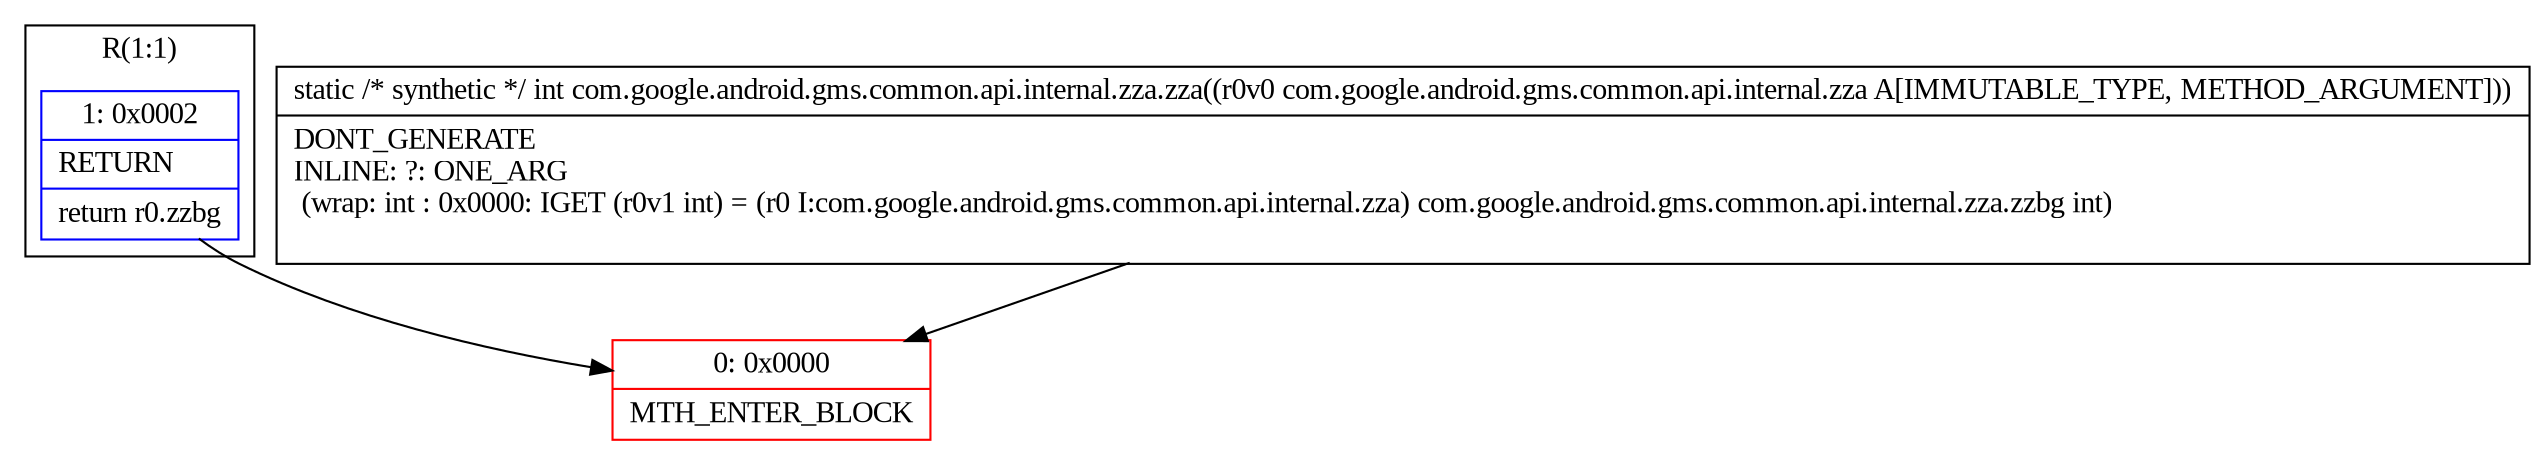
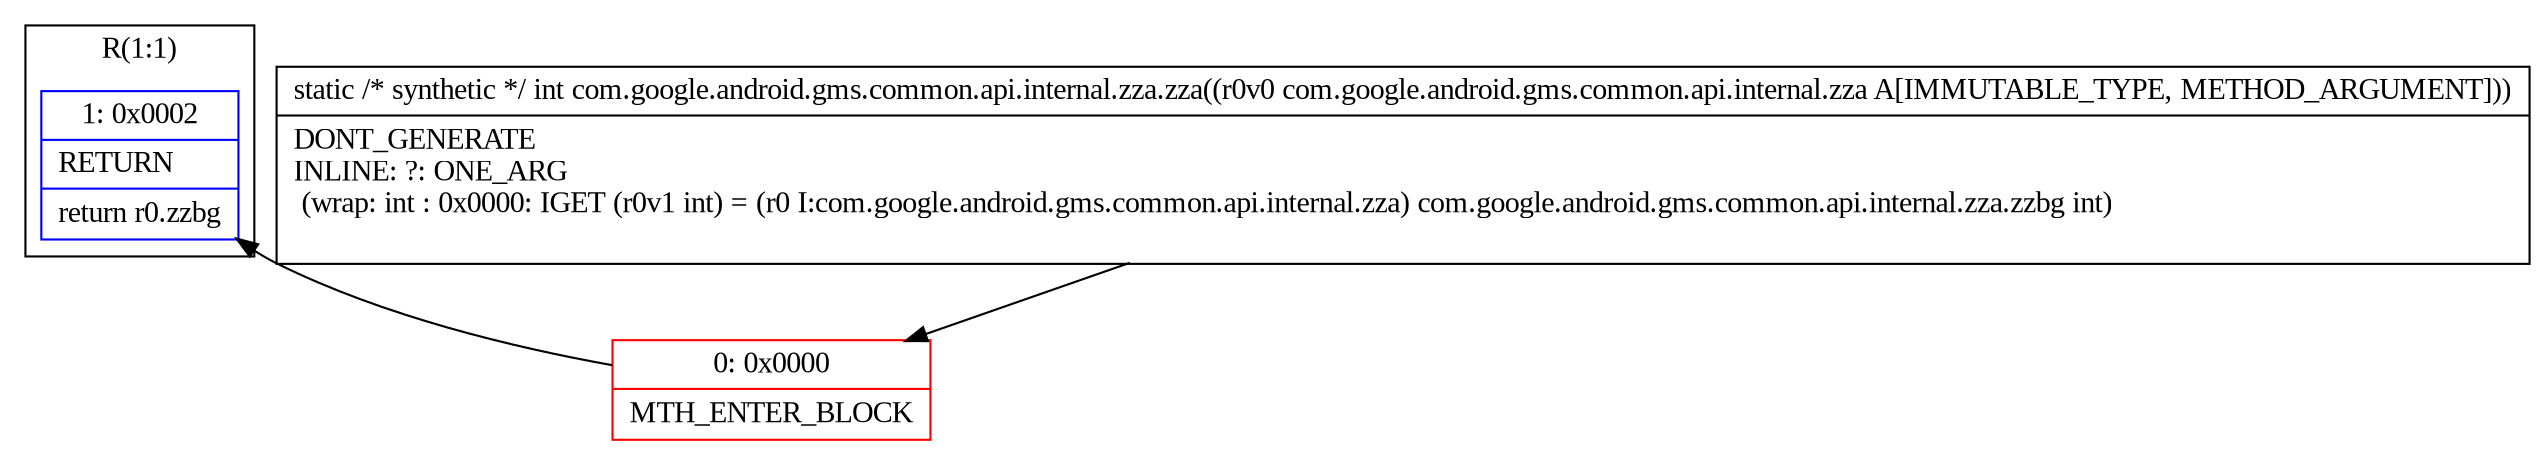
  digraph {
    fontname="Liberation Serif"
    node [shape=record fontname="Liberation Serif"]
    edge [fontname="Liberation Serif"]
    n1 [color=blue label="{1\:\ 0x0002|RETURN\l|return r0.zzbg\l}"]
    n2 [color=red label="{0\:\ 0x0000|MTH_ENTER_BLOCK\l}"]
    n3 [label="{static \/* synthetic *\/ int com.google.android.gms.common.api.internal.zza.zza((r0v0 com.google.android.gms.common.api.internal.zza A[IMMUTABLE_TYPE, METHOD_ARGUMENT]))  | DONT_GENERATE\lINLINE: ?: ONE_ARG  \l  (wrap: int : 0x0000: IGET  (r0v1 int) = (r0 I:com.google.android.gms.common.api.internal.zza) com.google.android.gms.common.api.internal.zza.zzbg int)\l\l}"]
    subgraph cluster_1 {
      label="R(1:1)"
      n1
    }
-   n1 -> n2
+   n2 -> n1
    n3 -> n2
  }
